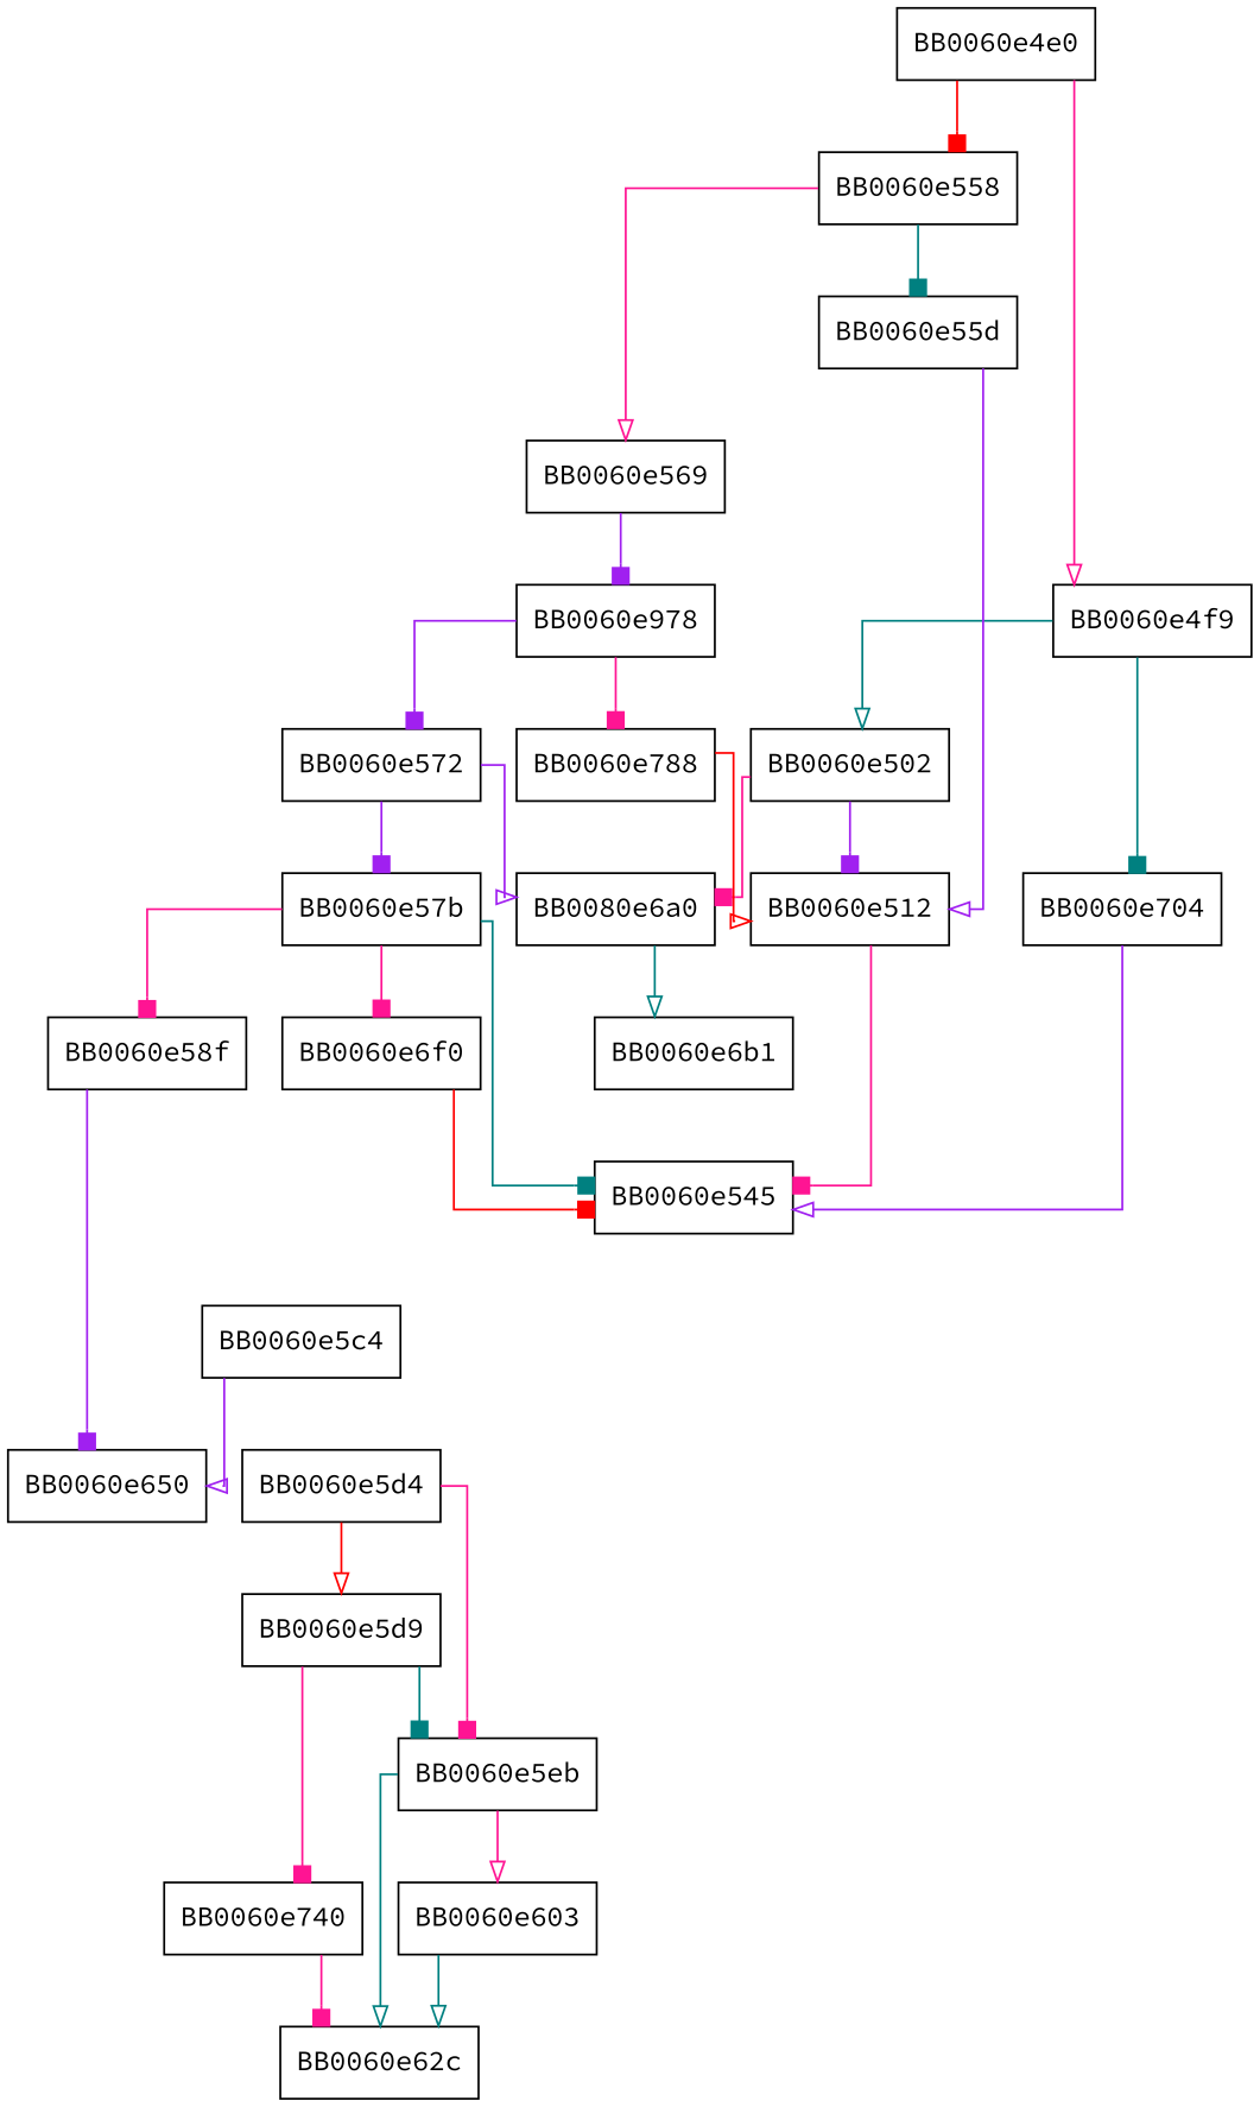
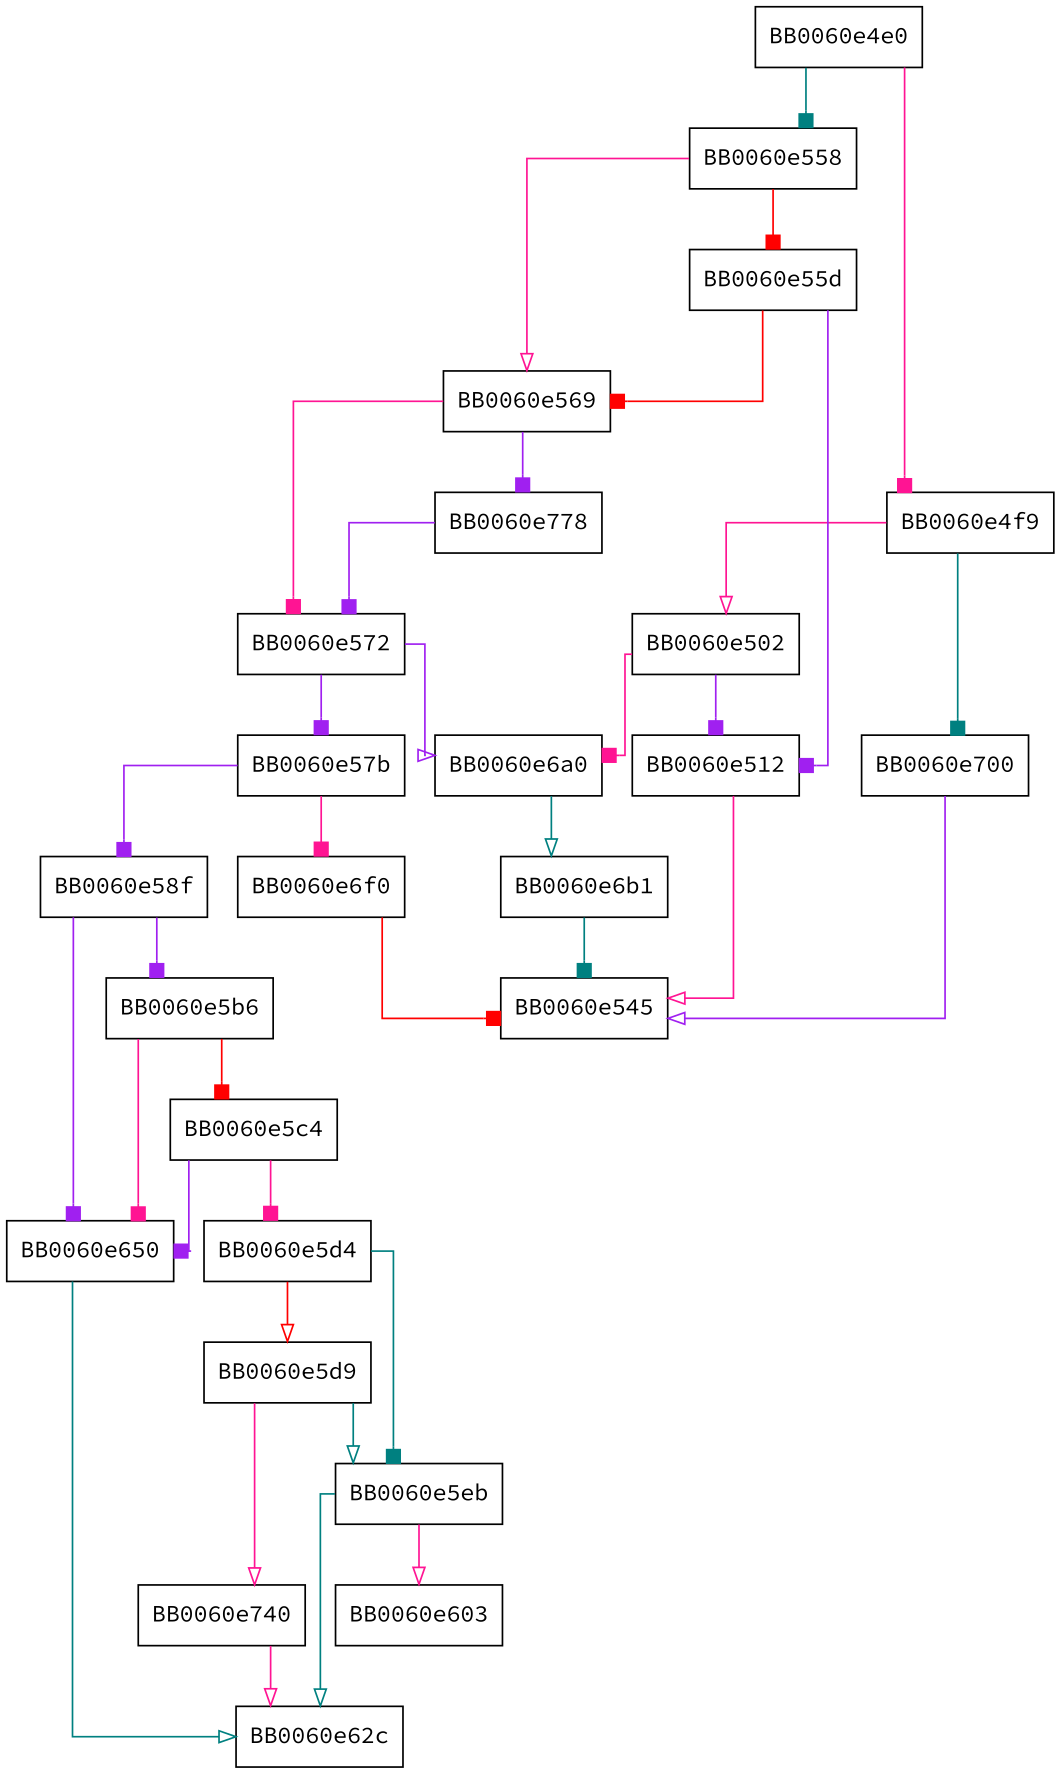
  digraph {
    fontname="Source Code Pro"
    splines=ortho
    node [fontname="Source Code Pro" shape=box]
    edge [arrowhead=box color=deeppink fontname="Source Code Pro"]
    BB0060e4e0
    BB0060e558
    BB0060e4f9
    BB0060e569
    BB0060e55d
-   BB0060e700 [label=BB0060e704]
+   BB0060e700
    BB0060e502
-   BB0060e778 [label=BB0060e978]
+   BB0060e778
    BB0060e572
    BB0060e512
    BB0060e545
-   BB0060e6a0 [label=BB0080e6a0]
+   BB0060e6a0
    BB0060e6b1
    BB0060e58f
    BB0060e650
-   BB0060e788
+   BB0060e5b6
    BB0060e57b
    BB0060e6f0
    BB0060e5c4
    BB0060e5d4
    BB0060e5eb
    BB0060e5d9
    BB0060e62c
    BB0060e603
    BB0060e740
-   BB0060e4e0 -> BB0060e558 [color=red]
-   BB0060e4e0 -> BB0060e4f9 [arrowhead=onormal]
+   BB0060e4e0 -> BB0060e558 [color=teal]
+   BB0060e4e0 -> BB0060e4f9
    BB0060e558 -> BB0060e569 [arrowhead=onormal]
-   BB0060e558 -> BB0060e55d [color=teal]
+   BB0060e558 -> BB0060e55d [color=red]
    BB0060e4f9 -> BB0060e700 [color=teal]
-   BB0060e4f9 -> BB0060e502 [arrowhead=onormal color=teal]
+   BB0060e4f9 -> BB0060e502 [arrowhead=onormal]
    BB0060e569 -> BB0060e778 [color=purple]
-   BB0060e55d -> BB0060e512 [arrowhead=onormal color=purple]
+   BB0060e569 -> BB0060e572
+   BB0060e55d -> BB0060e569 [color=red]
+   BB0060e55d -> BB0060e512 [color=purple]
    BB0060e700 -> BB0060e545 [arrowhead=onormal color=purple]
    BB0060e502 -> BB0060e512 [color=purple]
    BB0060e502 -> BB0060e6a0
    BB0060e778 -> BB0060e572 [color=purple]
-   BB0060e778 -> BB0060e788
    BB0060e572 -> BB0060e6a0 [arrowhead=onormal color=purple]
    BB0060e572 -> BB0060e57b [color=purple]
-   BB0060e512 -> BB0060e545
+   BB0060e512 -> BB0060e545 [arrowhead=onormal]
    BB0060e6a0 -> BB0060e6b1 [arrowhead=onormal color=teal]
-   BB0060e57b -> BB0060e545 [color=teal]
+   BB0060e6b1 -> BB0060e545 [color=teal]
    BB0060e58f -> BB0060e650 [color=purple]
-   BB0060e788 -> BB0060e512 [arrowhead=onormal color=red]
-   BB0060e57b -> BB0060e58f
+   BB0060e58f -> BB0060e5b6 [color=purple]
+   BB0060e5b6 -> BB0060e650
+   BB0060e5b6 -> BB0060e5c4 [color=red]
+   BB0060e57b -> BB0060e58f [color=purple]
    BB0060e57b -> BB0060e6f0
    BB0060e6f0 -> BB0060e545 [color=red]
-   BB0060e5c4 -> BB0060e650 [arrowhead=onormal color=purple]
-   BB0060e5d4 -> BB0060e5eb
+   BB0060e5c4 -> BB0060e650 [color=purple]
+   BB0060e5c4 -> BB0060e5d4
+   BB0060e5d4 -> BB0060e5eb [color=teal]
    BB0060e5d4 -> BB0060e5d9 [arrowhead=onormal color=red]
    BB0060e5eb -> BB0060e62c [arrowhead=onormal color=teal]
    BB0060e5eb -> BB0060e603 [arrowhead=onormal]
-   BB0060e5d9 -> BB0060e5eb [color=teal]
-   BB0060e5d9 -> BB0060e740
-   BB0060e603 -> BB0060e62c [arrowhead=onormal color=teal]
-   BB0060e740 -> BB0060e62c
+   BB0060e5d9 -> BB0060e5eb [arrowhead=onormal color=teal]
+   BB0060e5d9 -> BB0060e740 [arrowhead=onormal]
+   BB0060e650 -> BB0060e62c [arrowhead=onormal color=teal]
+   BB0060e740 -> BB0060e62c [arrowhead=onormal]
  }
